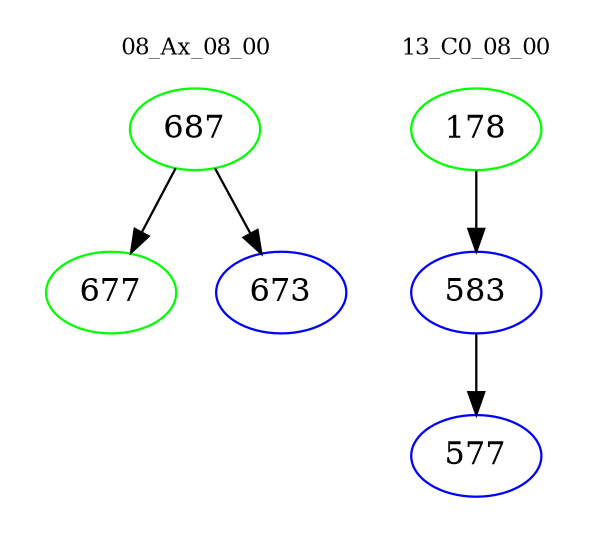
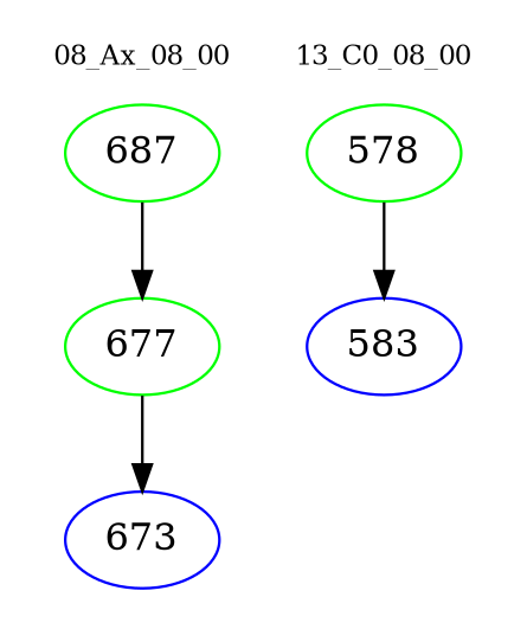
  digraph {
    node [color=green]
    edge [color=black]
    n1 [label=677]
    n2 [label=687]
    n3 [color=blue label=673]
-   n4 [label=178]
+   n4 [label=578]
    n5 [color=blue label=583]
-   n6 [color=blue label=577]
    subgraph cluster_1 {
      color=white
      fontsize=10
      label="08_Ax_08_00"
      n1
      n2
      n3
    }
    subgraph cluster_2 {
      color=white
      fontsize=10
      label="13_C0_08_00"
      n4
      n5
-     n6
    }
    n2 -> n1
-   n2 -> n3
+   n1 -> n3
    n4 -> n5
-   n5 -> n6
  }
